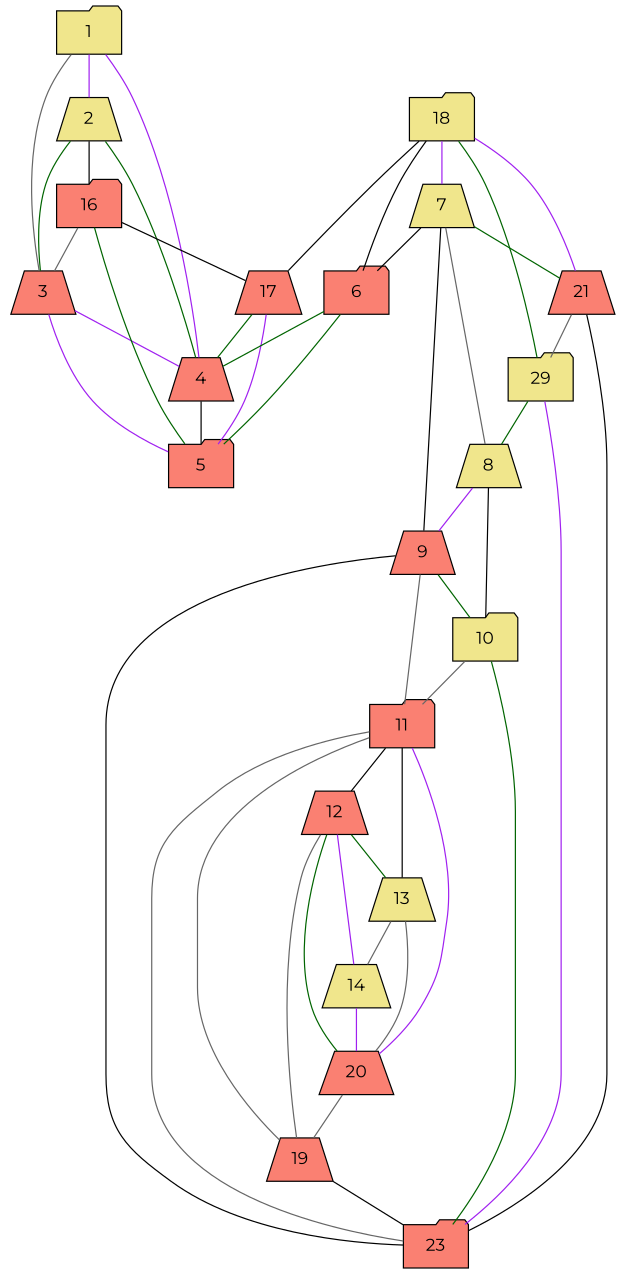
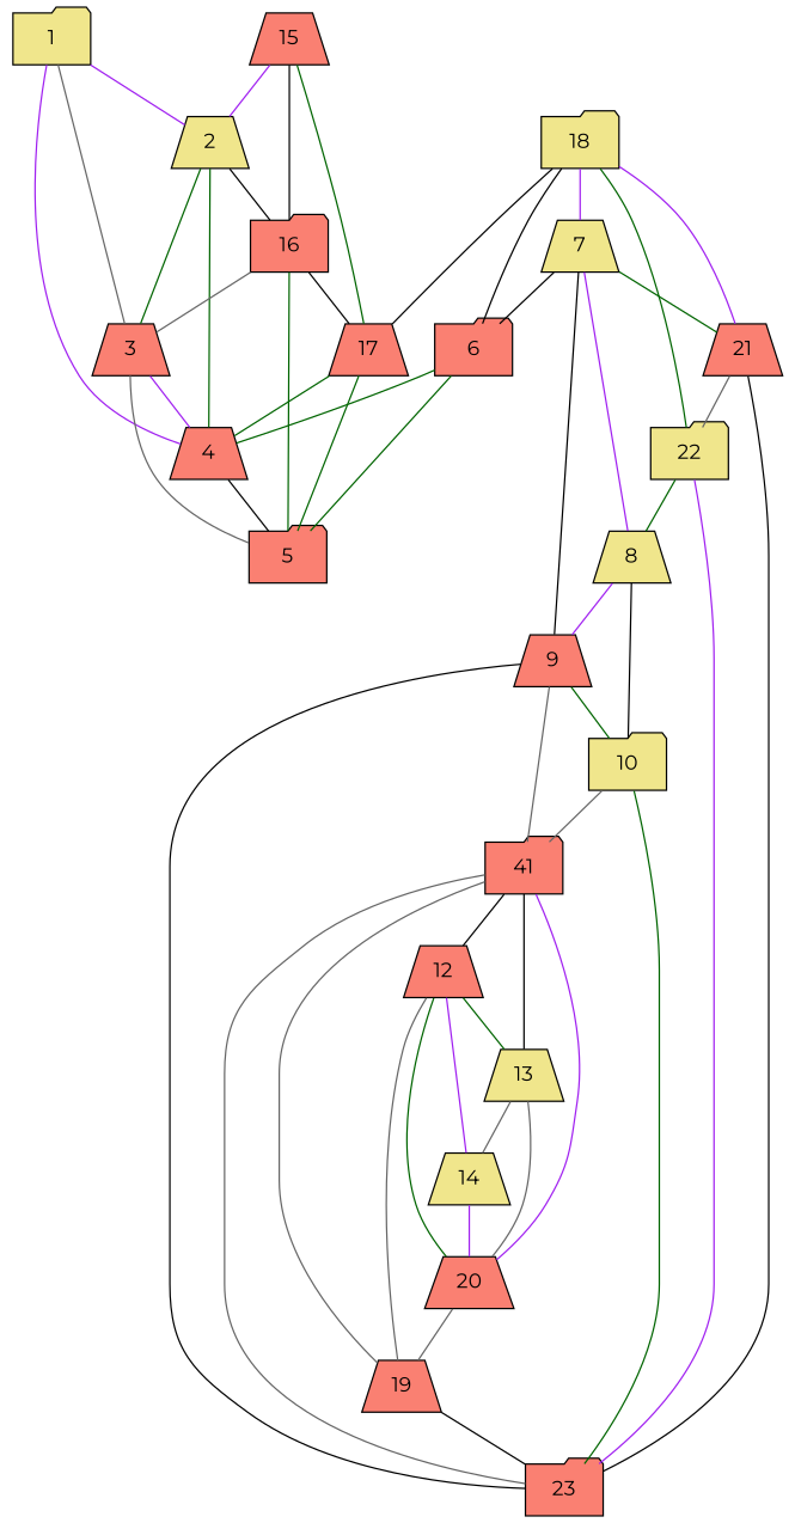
  graph {
    fontname=Montserrat
    node [aaLength=6 fillcolor=salmon fontname=Montserrat shape=trapezium style=filled type=0]
    edge [color=darkgreen distance0=2.0 fontname=Montserrat frequency=1 type0=1]
    1 [fillcolor=khaki sequence=GAWIWH shape=folder]
    2 [aaLength=9 fillcolor=khaki sequence=KLKPLLEAL]
    3 [aaLength=5 sequence=QIEEI]
    4 [sequence=SFDEYS]
    16 [aaLength=5 sequence=KVTAL shape=folder type=1]
    5 [aaLength=10 sequence=SEPLLTFLEA shape=folder]
    17 [aaLength=16 sequence=SFDEYSEPLLTFLEAL type=1]
    6 [aaLength=14 sequence=CGGLNIAIAADKYC shape=folder]
    7 [aaLength=11 fillcolor=khaki sequence=SYVVDKLMEVF]
    9 [aaLength=12 sequence=GPEEYELAKMLT]
    8 [aaLength=9 fillcolor=khaki sequence=GFTLLRENL]
    21 [aaLength=7 sequence=TYFTYTK type=1]
    10 [aaLength=8 fillcolor=khaki sequence=FQNILAKR shape=folder]
-   11 [aaLength=5 sequence=GYGSI shape=folder]
+   11 [aaLength=5 sequence=GYGSI shape=folder label=41]
    23 [aaLength=3 sequence=GSL shape=folder type=1]
-   22 [aaLength=7 fillcolor=khaki sequence=KEITGLK shape=folder type=1 label=29]
+   22 [aaLength=7 fillcolor=khaki sequence=KEITGLK shape=folder type=1]
    12 [aaLength=12 sequence=LPEFQLWQIENY]
    19 [sequence=KKIYVW type=1]
    18 [aaLength=9 fillcolor=khaki sequence=KIAAAVFHN shape=folder type=1]
    13 [fillcolor=khaki sequence=KLQLTK]
    20 [aaLength=5 sequence=KVYKV type=1]
    14 [aaLength=16 fillcolor=khaki sequence=KTKEIAEILQEVADTY]
+   15 [sequence=AHFVLI type=1]
    1 -- 2 [color=purple distance0=15.4589]
    1 -- 3 [color=gray40 distance0=37.81129 type0=2]
    1 -- 4 [color=purple distance0=41.80381 type0=3]
    2 -- 3 [distance0=42.54073 type0=3]
    2 -- 4 [distance0=41.67772 type0=2]
    2 -- 16 [color=black type0=4]
    3 -- 4 [color=purple distance0=14.84676 distance1=1.0 frequency=2 type1=4]
-   3 -- 5 [color=purple distance0=22.79251 type0=2]
+   3 -- 5 [color=gray40 distance0=22.79251 type0=2]
    4 -- 5 [color=black distance0=8.181688]
    16 -- 3 [color=gray40 distance0=10.0 type0=4]
    16 -- 5 [distance0=44.07403 type0=3]
    16 -- 17 [color=black distance0=21.0]
    17 -- 4 [distance0=41.10849 type0=3]
-   17 -- 5 [color=purple distance0=35.93772 distance1=0.0 frequency=2 type0=2 type1=5]
+   17 -- 5 [distance0=35.93772 distance1=0.0 frequency=2 type0=2 type1=5]
    6 -- 4 [distance0=29.48851 type0=2]
    6 -- 5 [distance0=23.49509]
    7 -- 6 [color=black distance0=36.43416 type0=2]
    7 -- 9 [color=black distance0=49.11499 type0=3]
-   7 -- 8 [color=gray40 distance0=36.17201]
+   7 -- 8 [color=purple distance0=36.17201]
    7 -- 21 [distance0=6.0 type0=4]
    9 -- 10 [distance0=30.95749 type0=2]
    9 -- 11 [color=gray40 distance0=44.85777 type0=3]
    9 -- 23 [color=black type0=4]
    8 -- 9 [color=purple distance0=13.17877 distance1=4.0 frequency=2 type1=4]
    8 -- 10 [color=black distance0=38.23881 type0=3]
    21 -- 23 [color=black distance0=44.0 type0=3]
    21 -- 22 [color=gray40 distance0=9.0 distance1=2.0 frequency=2 type1=4]
    10 -- 11 [color=gray40 distance0=25.18226 distance1=6.0 frequency=2 type1=4]
    11 -- 12 [color=black distance0=26.00121 type0=2]
    11 -- 19 [color=gray40 distance0=31.68722 distance1=0.0 frequency=2 type0=3 type1=5]
    23 -- 10 [distance0=0.0 type0=5]
    23 -- 11 [color=gray40 distance0=35.61011 type0=3]
    22 -- 8 [distance0=1.0 type0=4]
    22 -- 23 [color=purple distance0=35.0 type0=2]
    22 -- 18 [distance0=45.0 type0=3]
    12 -- 13 [distance0=25.15653]
    12 -- 20 [distance0=3.0 type0=4]
    19 -- 23 [color=black distance0=22.0]
    19 -- 12 [color=gray40 distance0=7.0 type0=4]
    18 -- 17 [color=black distance0=43.0 type0=3]
    18 -- 6 [color=black distance0=40.02083 type0=2]
    18 -- 7 [color=purple distance0=10.0 type0=4]
    18 -- 21 [color=purple distance0=36.0]
    13 -- 11 [color=black distance0=48.07377 type0=3]
    13 -- 14 [color=gray40 distance0=12.10217 distance1=0.0 frequency=2 type1=5]
    20 -- 11 [color=purple distance0=45.47615 type0=2]
    20 -- 19 [color=gray40 distance0=28.0]
    20 -- 13 [color=gray40 distance0=5.0 type0=4]
    14 -- 12 [color=purple distance0=31.46938 type0=2]
    14 -- 20 [color=purple distance0=48.0278 type0=3]
+   15 -- 2 [color=purple distance0=51.2131 distance1=11.0 frequency=2 type0=3 type1=4]
+   15 -- 16 [color=black distance0=28.0]
+   15 -- 17 [distance0=49.0 type0=2]
  }
